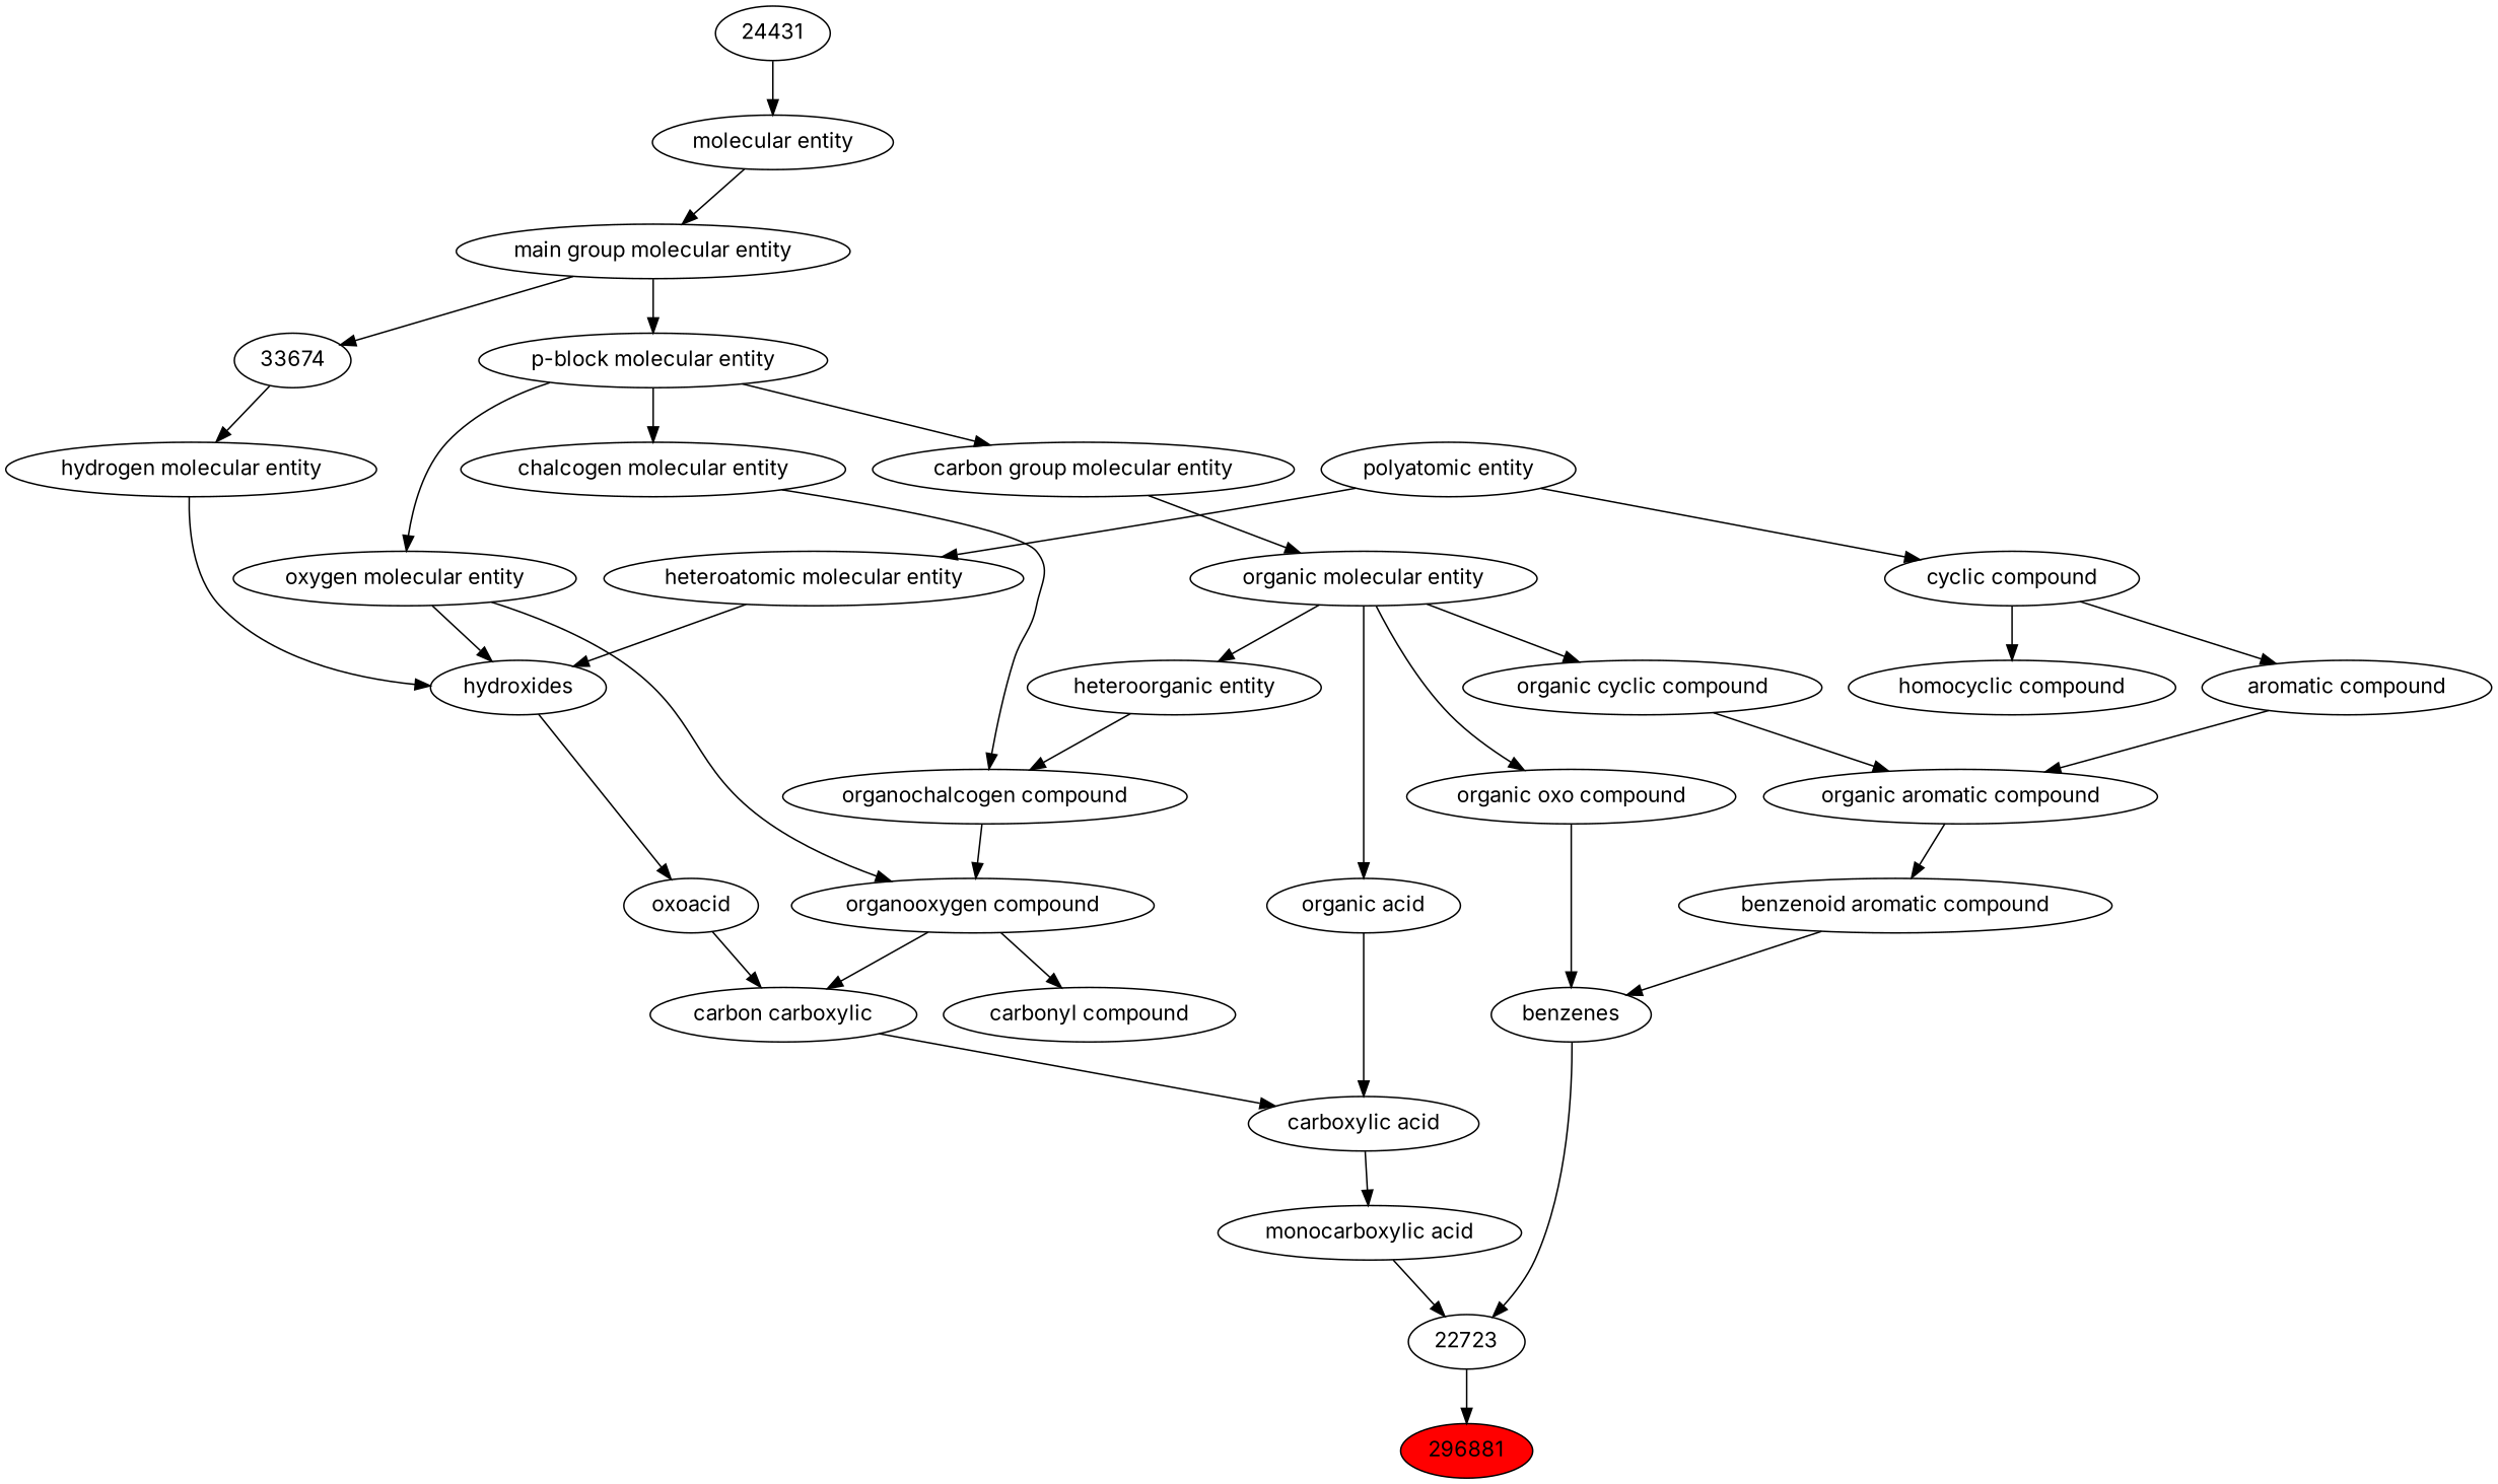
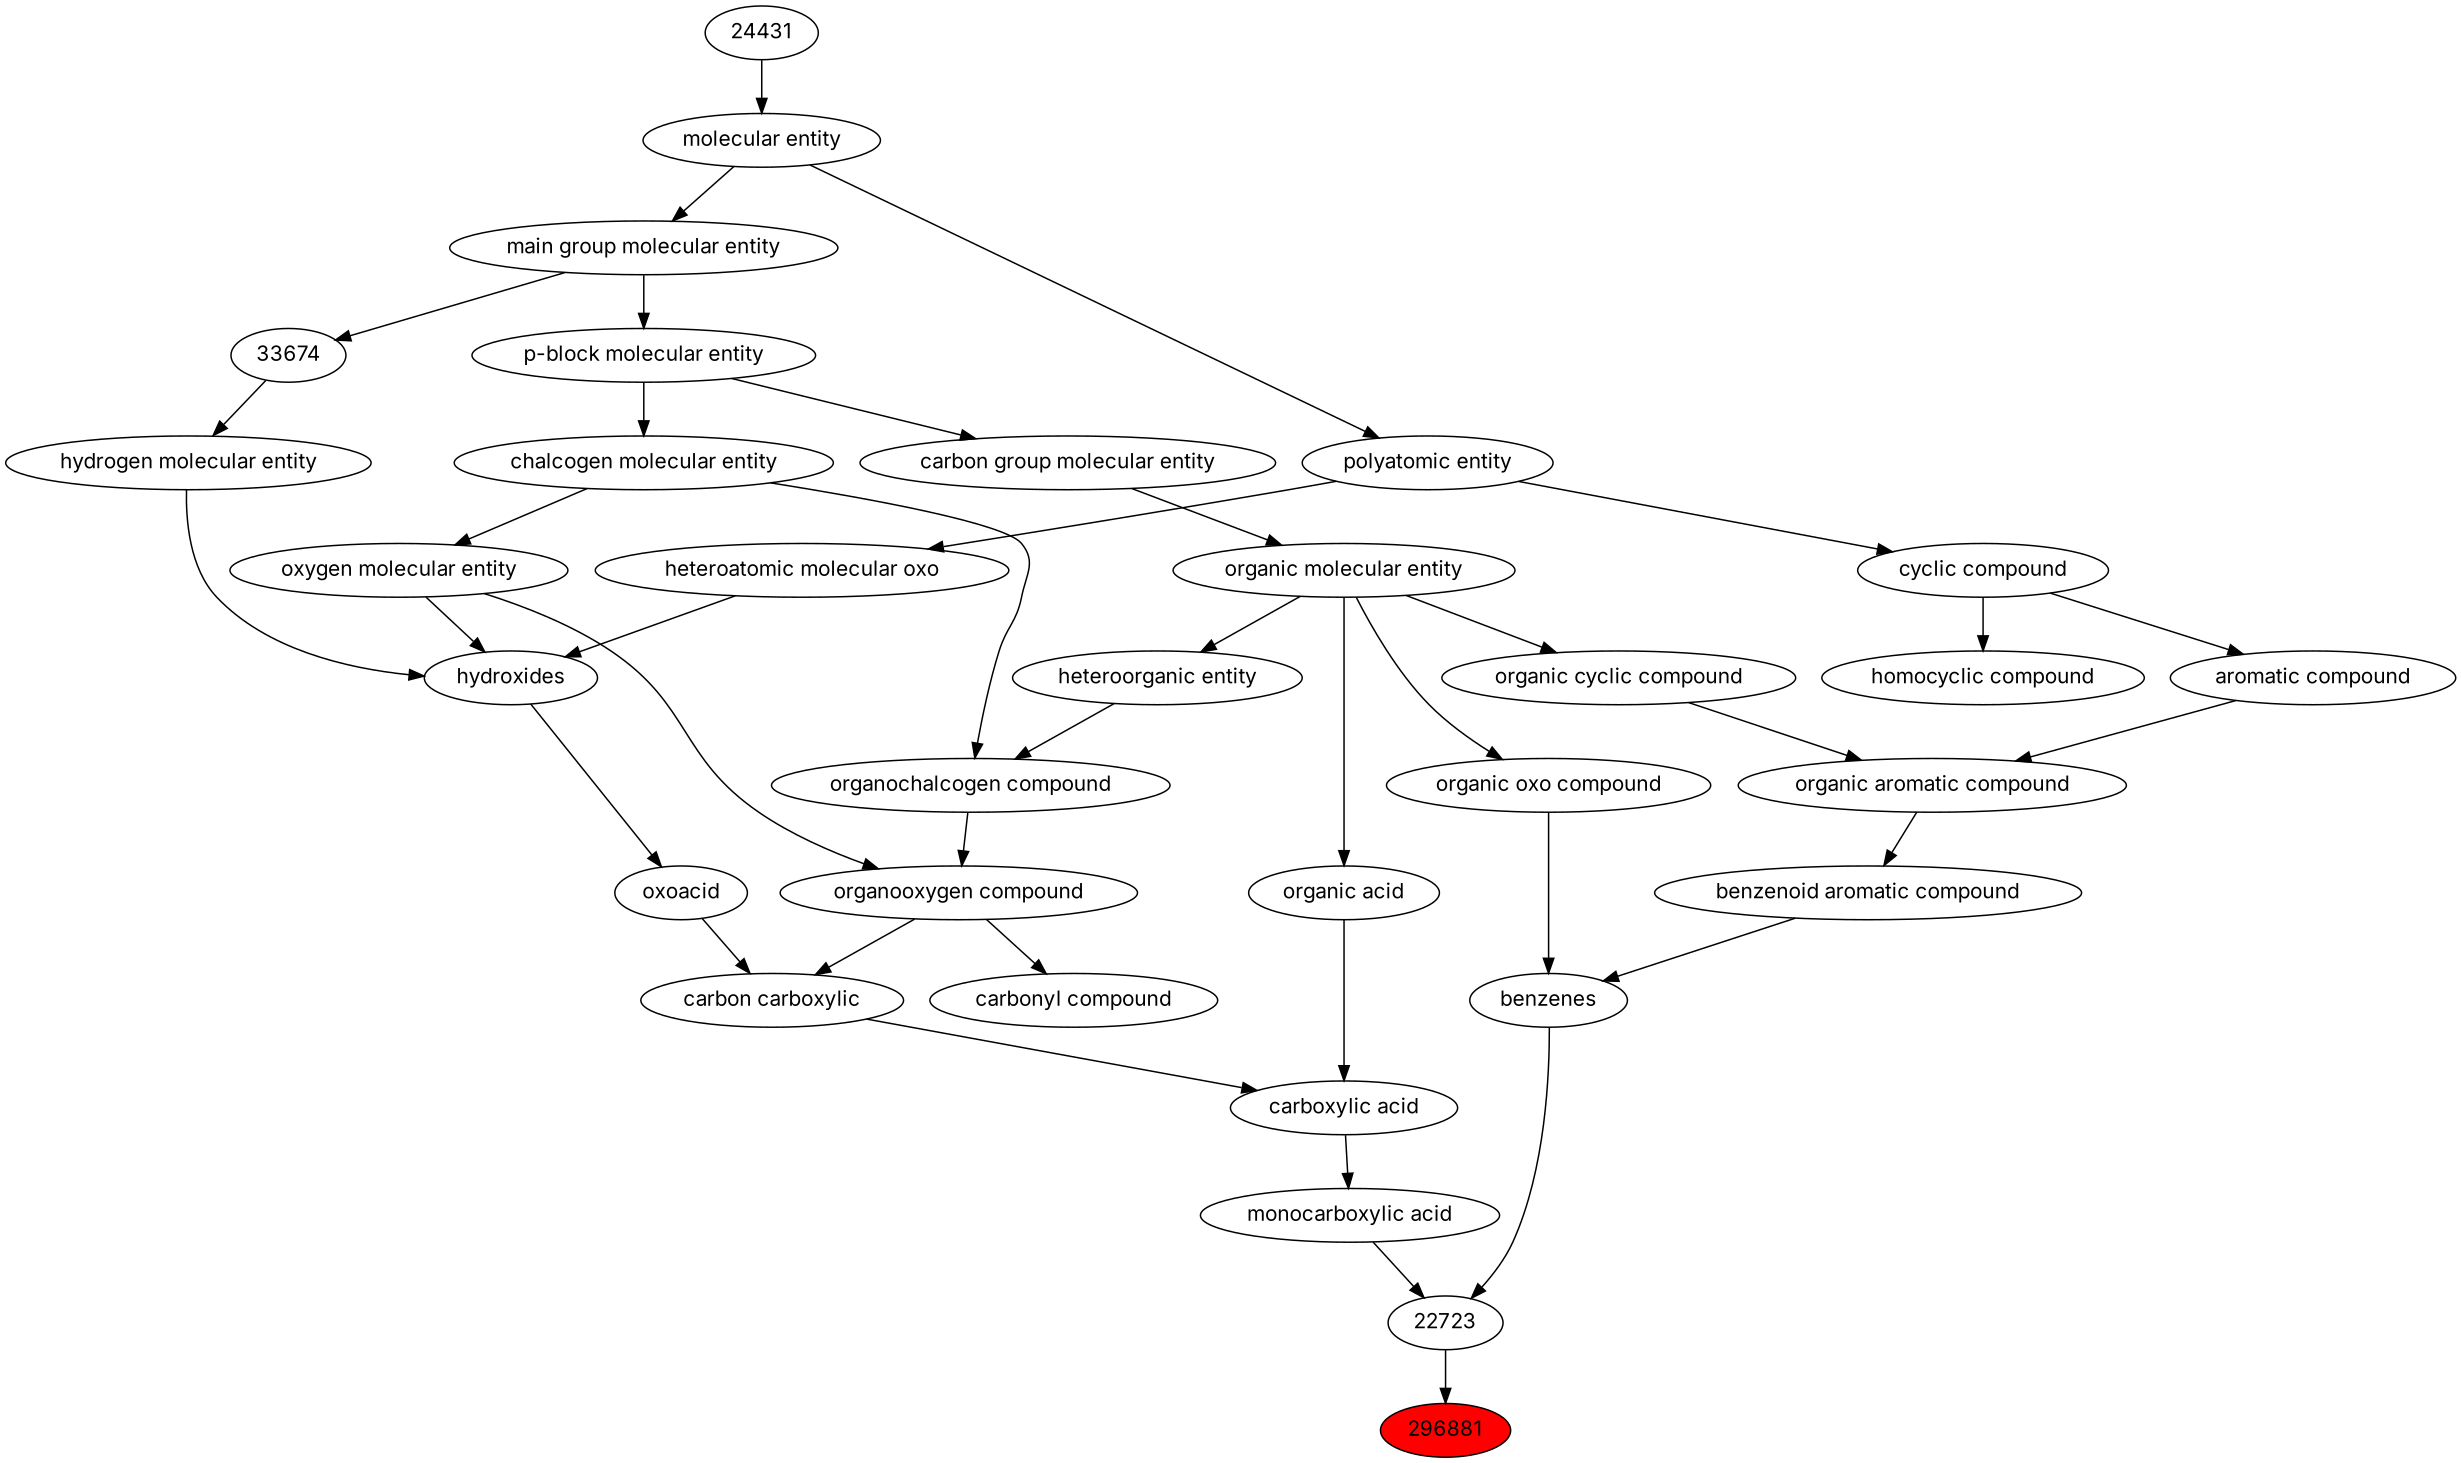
  digraph {
    fontname=Inter
    node [fontname=Inter]
    edge [fontname=Inter]
    n1 [fillcolor=red label=296881 style=filled]
    n2 [label=22723]
    n3 [label=benzenes]
    n4 [label="monocarboxylic acid"]
    n5 [label="benzenoid aromatic compound"]
    n6 [label="carboxylic acid"]
    n7 [label="organic aromatic compound"]
    n8 [label="carbonyl compound"]
    n9 [label="carbon carboxylic"]
    n10 [label="organic acid"]
    n11 [label="organic cyclic compound"]
    n12 [label="aromatic compound"]
    n13 [label="homocyclic compound"]
    n14 [label="organic oxo compound"]
    n15 [label="organooxygen compound"]
    n16 [label=oxoacid]
    n17 [label="organic molecular entity"]
    n18 [label="heteroorganic entity"]
    n19 [label="organochalcogen compound"]
    n20 [label="cyclic compound"]
    n21 [label="oxygen molecular entity"]
    n22 [label=hydroxides]
    n23 [label="carbon group molecular entity"]
    n24 [label="polyatomic entity"]
-   n25 [label="heteroatomic molecular entity"]
+   n25 [label="heteroatomic molecular oxo"]
    n26 [label="chalcogen molecular entity"]
    n27 [label="hydrogen molecular entity"]
    n28 [label="p-block molecular entity"]
    n29 [label="molecular entity"]
    n30 [label="main group molecular entity"]
    n31 [label=33674]
    n32 [label=24431]
    n2 -> n1
    n3 -> n2
    n4 -> n2
    n5 -> n3
    n6 -> n4
    n7 -> n5
    n9 -> n6
    n10 -> n6
    n11 -> n7
    n12 -> n7
    n14 -> n3
    n15 -> n8
    n15 -> n9
    n16 -> n9
    n17 -> n10
    n17 -> n11
    n17 -> n14
    n17 -> n18
    n18 -> n19
    n19 -> n15
    n20 -> n12
    n20 -> n13
    n21 -> n15
    n21 -> n22
    n22 -> n16
    n23 -> n17
    n24 -> n20
    n24 -> n25
    n25 -> n22
    n26 -> n19
-   n28 -> n21
+   n26 -> n21
    n27 -> n22
    n28 -> n23
    n28 -> n26
+   n29 -> n24
    n29 -> n30
    n30 -> n28
    n30 -> n31
    n31 -> n27
    n32 -> n29
  }
